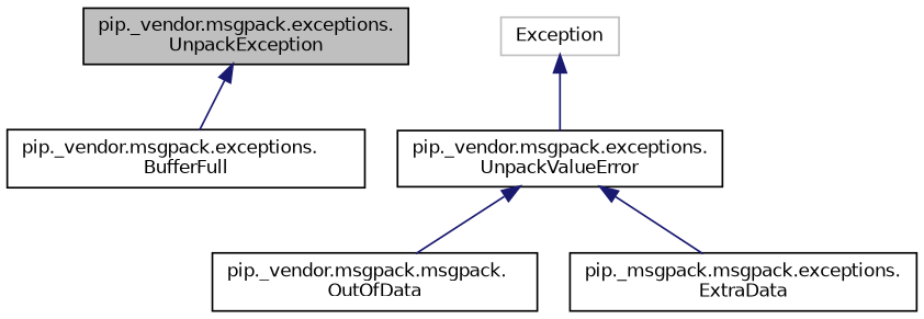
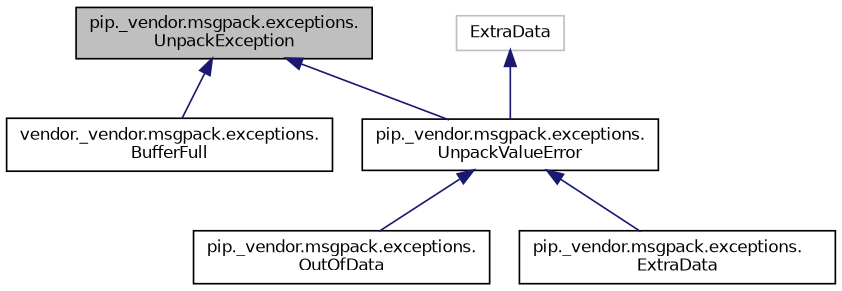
  digraph {
    rankdir=TB
    node [color=black fillcolor=white fontname=Helvetica fontsize=10 shape=record style=filled]
    edge [color=midnightblue dir=back fontname=Helvetica fontsize=10 labelfontname=Helvetica labelfontsize=10 style=solid]
    n1 [fillcolor=grey75 fontcolor=black height=0.2 label="pip._vendor.msgpack.exceptions.\lUnpackException" width=0.4]
-   n2 [height=0.2 label="pip._vendor.msgpack.exceptions.\lBufferFull" width=0.4]
+   n2 [height=0.2 label="vendor._vendor.msgpack.exceptions.\lBufferFull" width=0.4]
    n3 [height=0.2 label="pip._vendor.msgpack.exceptions.\lUnpackValueError" width=0.4]
-   n4 [height=0.2 label="pip._vendor.msgpack.msgpack.\lOutOfData" width=0.4]
-   n5 [height=0.2 label="pip._msgpack.msgpack.exceptions.\lExtraData" width=0.4]
-   n6 [color=grey75 height=0.2 label=Exception width=0.4]
+   n4 [height=0.2 label="pip._vendor.msgpack.exceptions.\lOutOfData" width=0.4]
+   n5 [height=0.2 label="pip._vendor.msgpack.exceptions.\lExtraData" width=0.4]
+   n6 [color=grey75 height=0.2 label=ExtraData width=0.4]
    n1 -> n2
+   n1 -> n3
    n3 -> n4
    n3 -> n5
    n6 -> n3
  }
